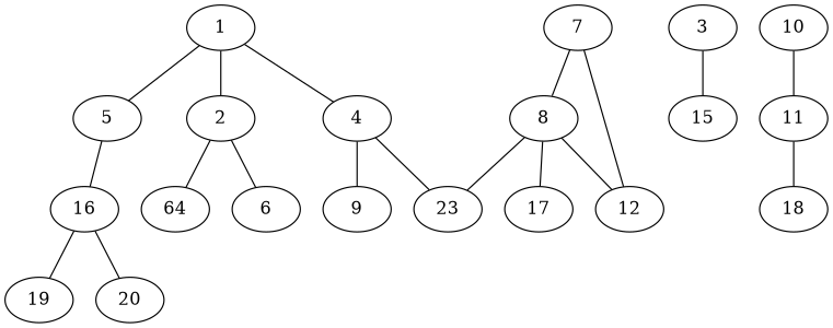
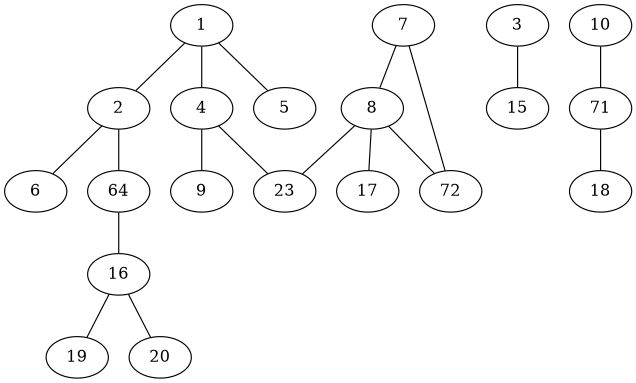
  graph {
    1
    2
    4
    5
    6
    n6 [label=64]
    9
    n8 [label=23]
    3
    15
    16
    7
    8
-   12
+   12 [label=72]
    17
    19
    20
    10
-   11
+   11 [label=71]
    18
    1 -- 2
    1 -- 4
    1 -- 5
    2 -- 6
    2 -- n6
    4 -- 9
    4 -- n8
-   5 -- 16
+   n6 -- 16
    3 -- 15
    16 -- 19
    16 -- 20
    7 -- 8
    7 -- 12
    8 -- n8
    8 -- 12
    8 -- 17
    10 -- 11
    11 -- 18
  }
